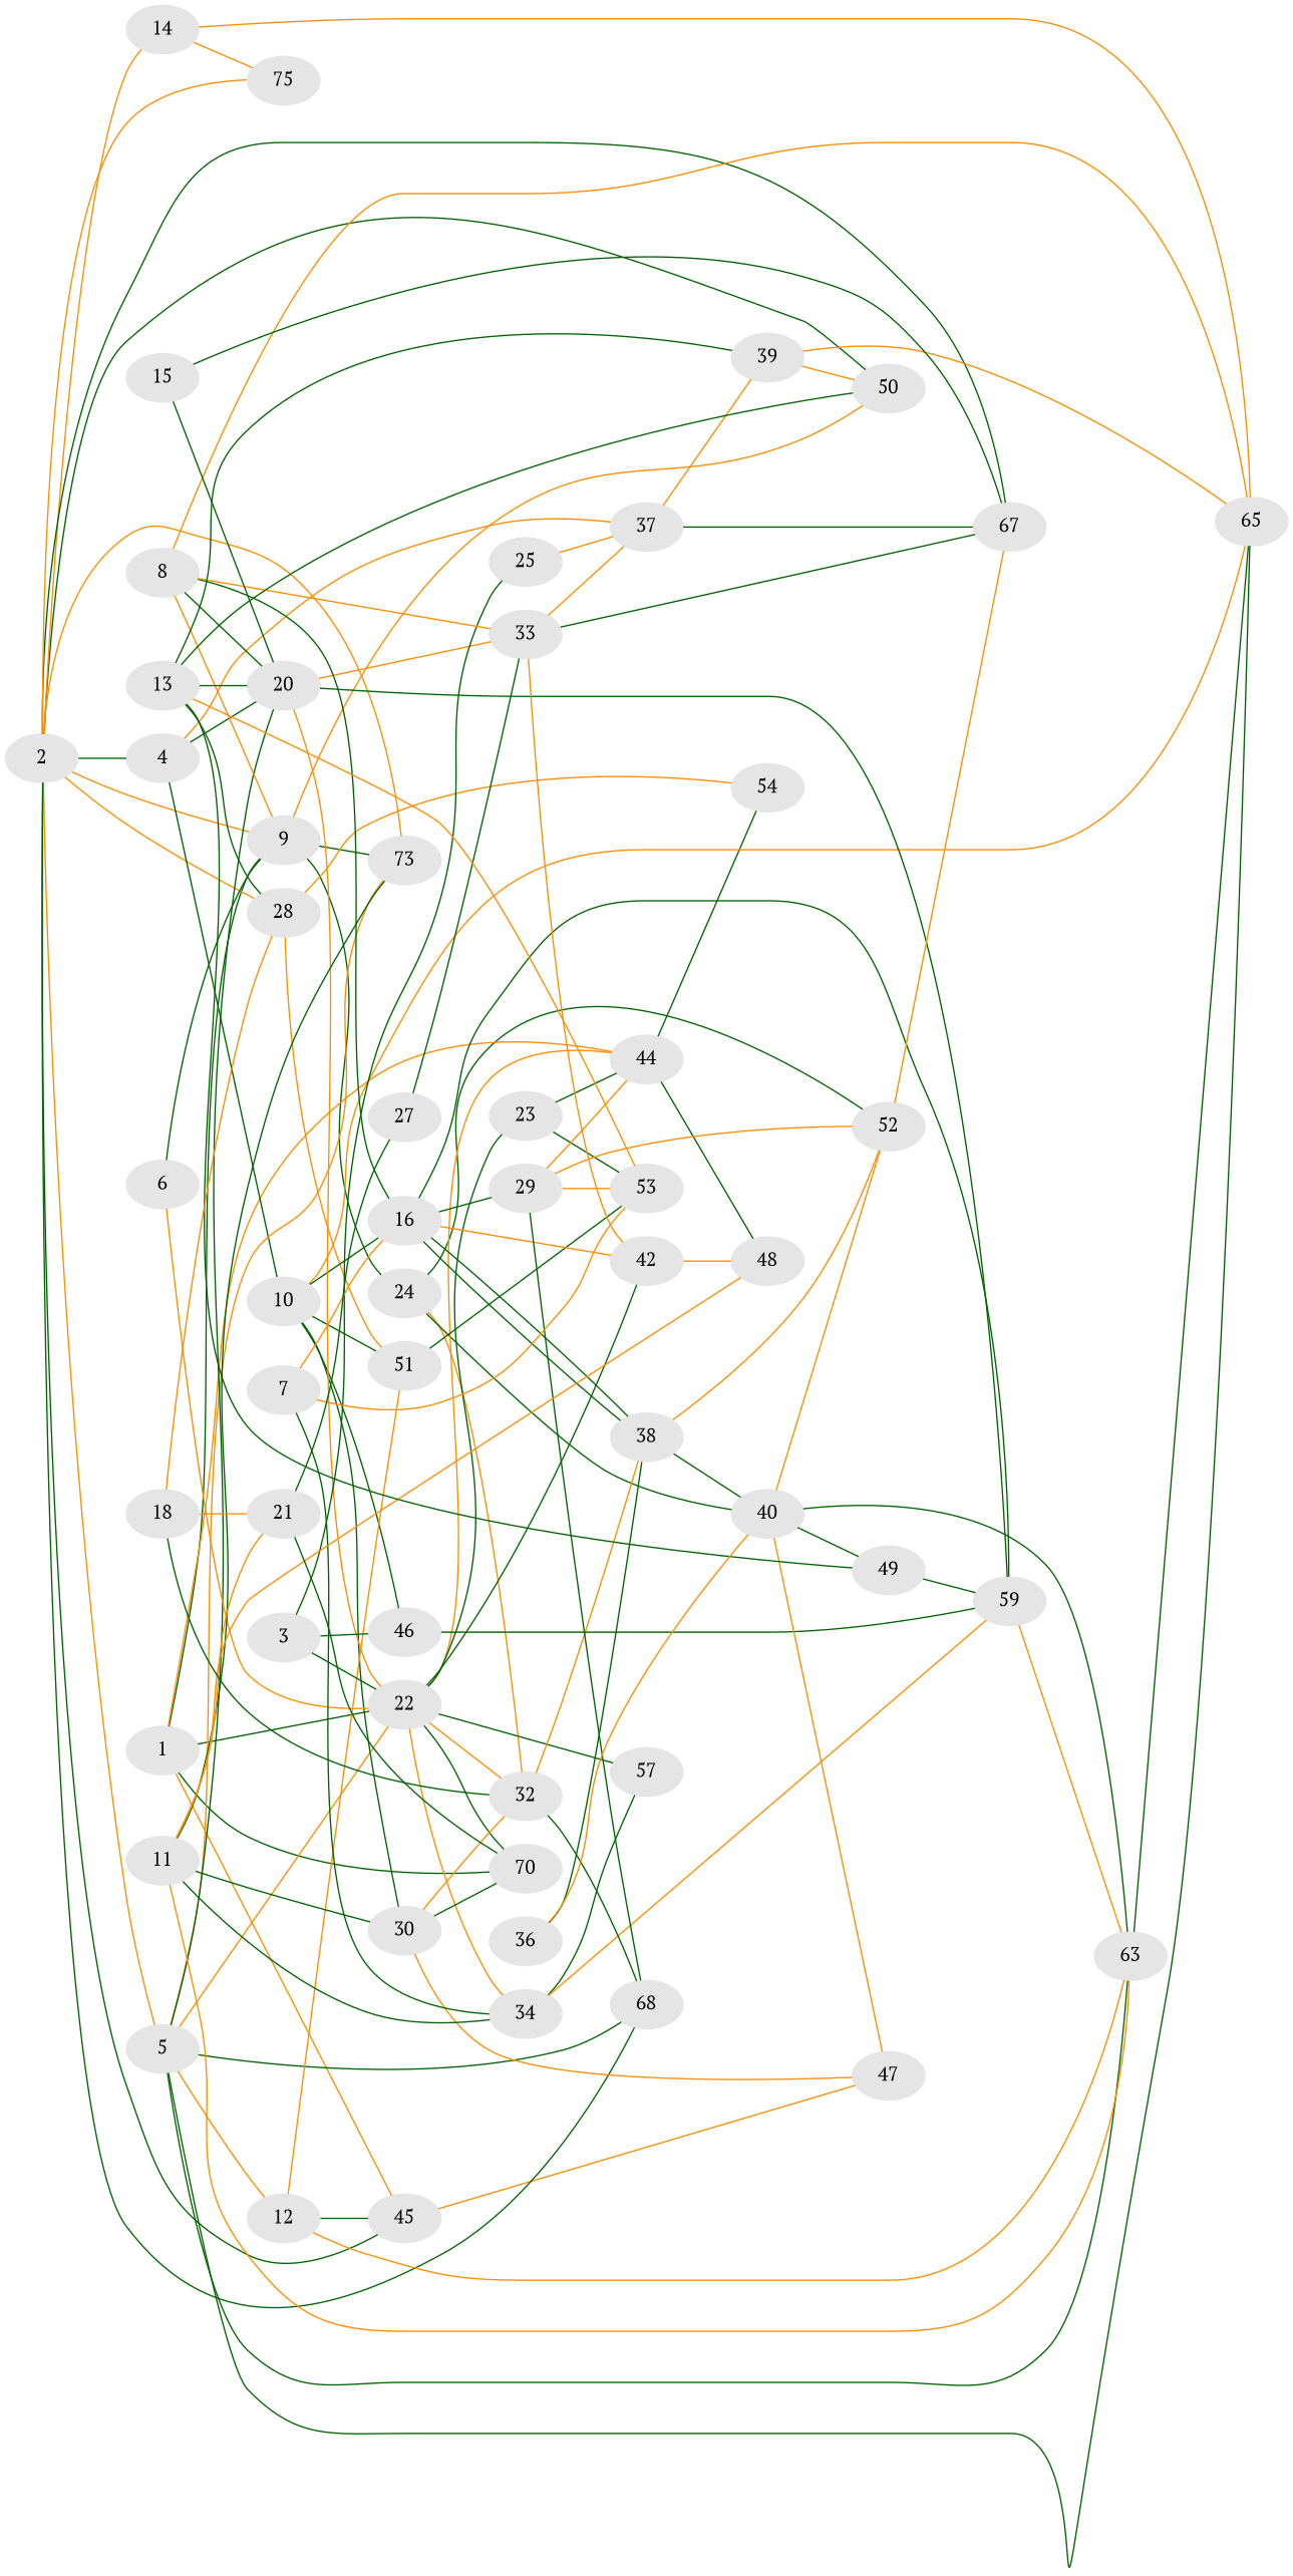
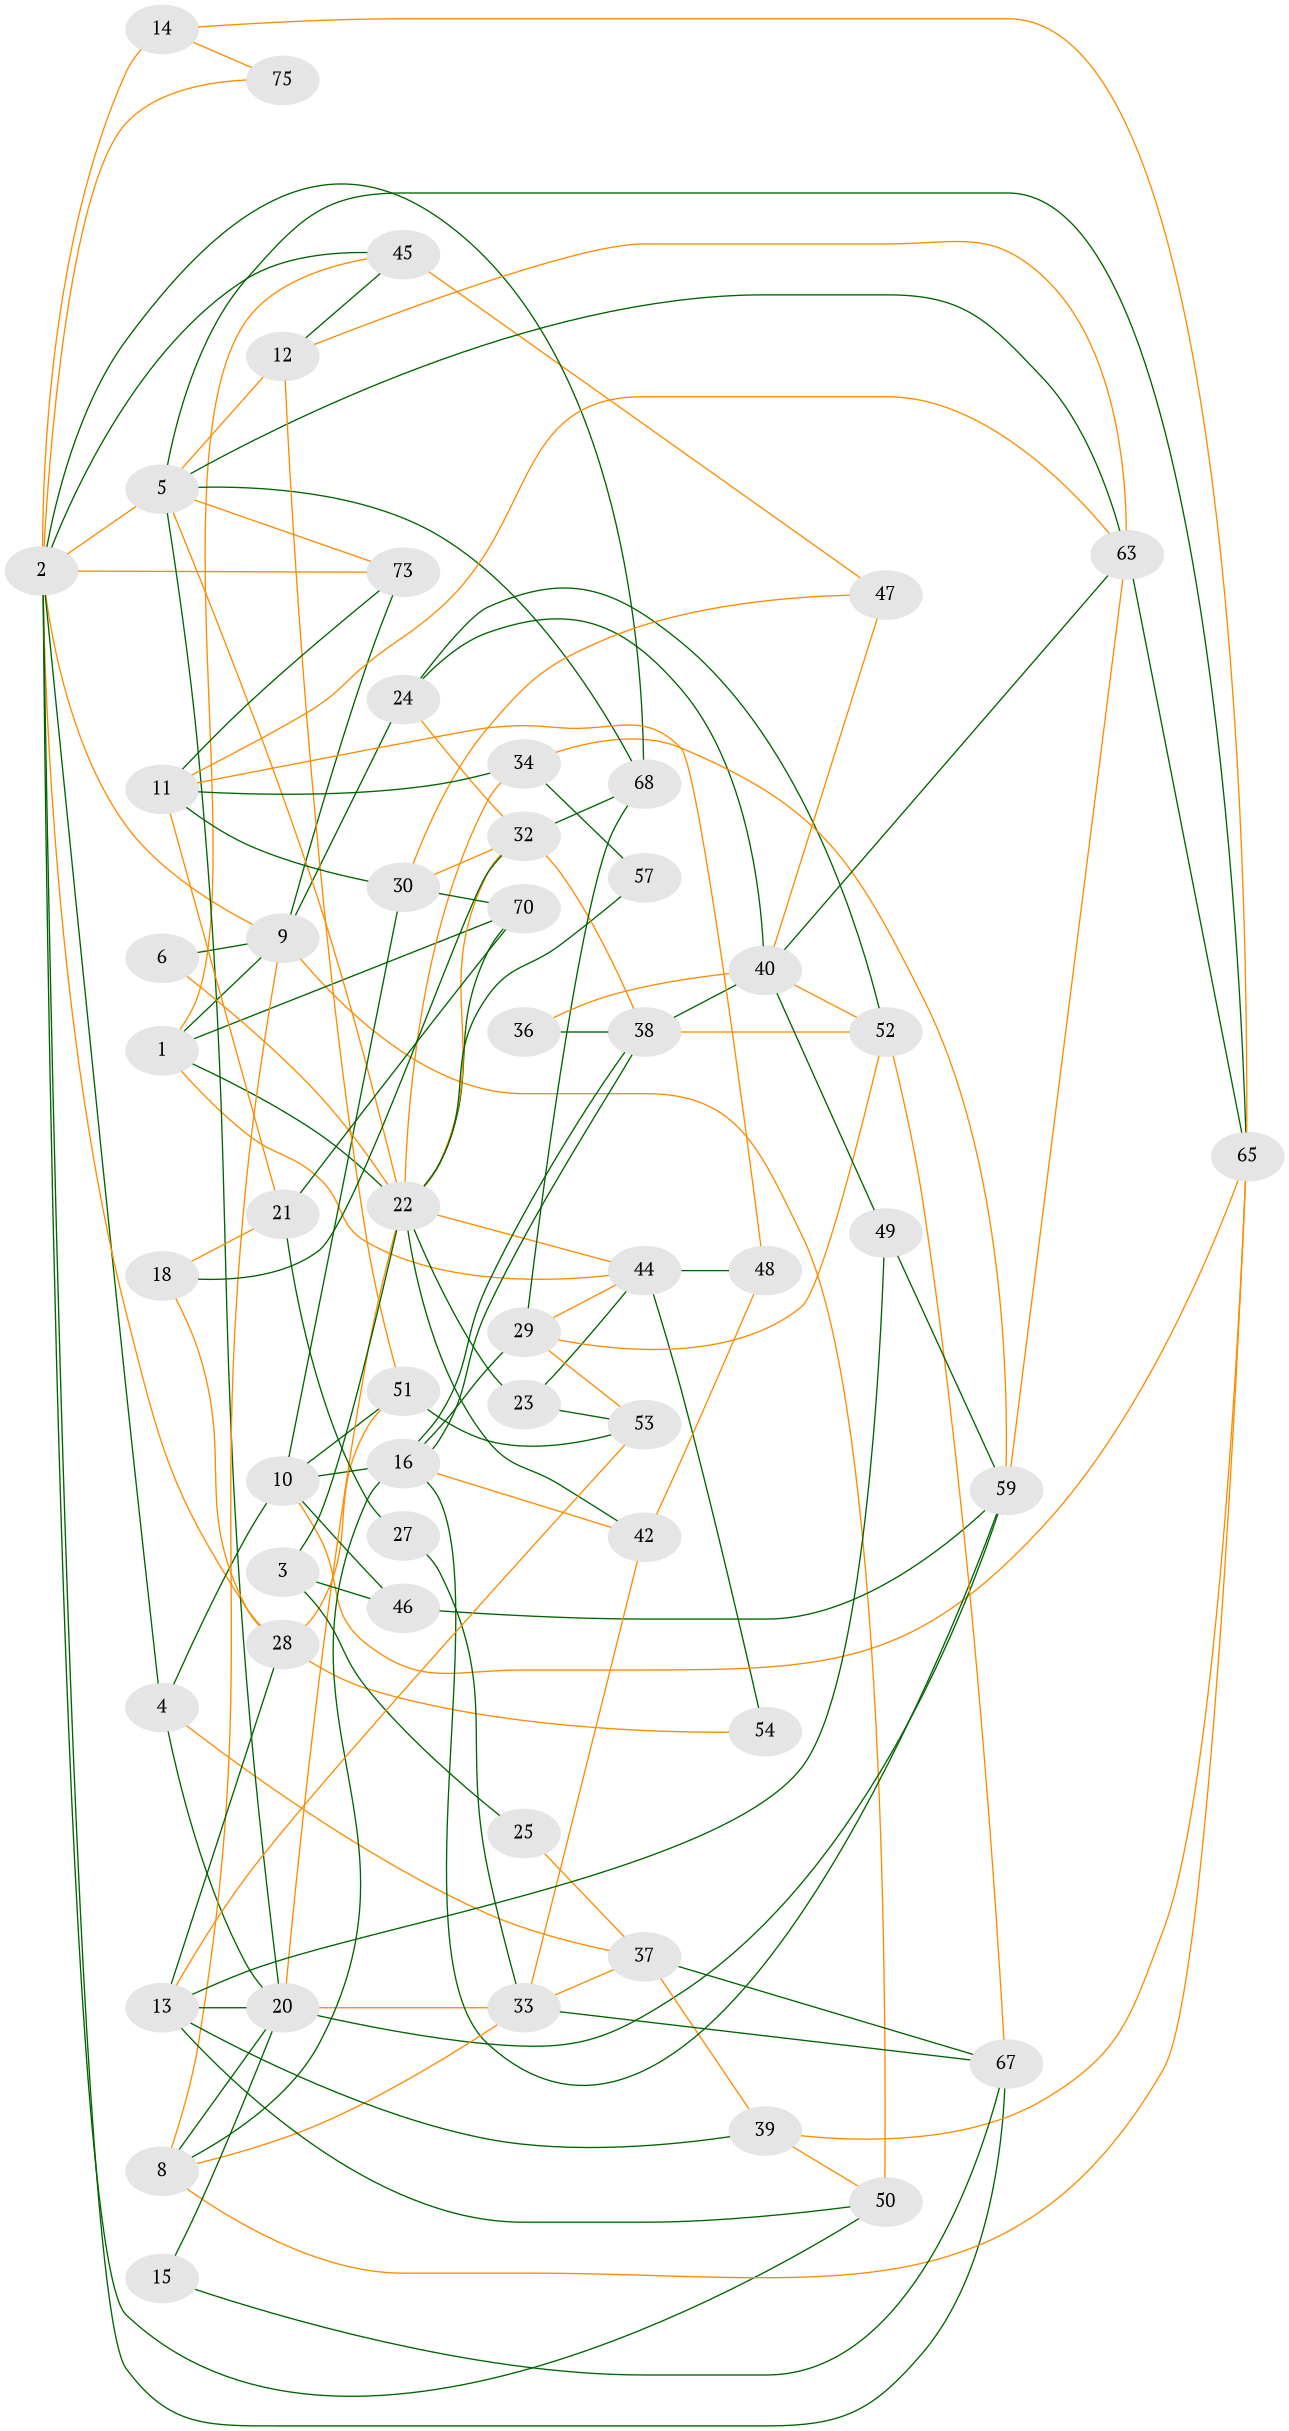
  graph {
    fontname="PT Serif"
    rankdir=LR
    node [color=gray90 fontname="PT Serif" style=filled]
    edge [color=darkgreen fontname="PT Serif"]
    9 [super="+58"]
    50
    73
    24
    1
    22 [super="+55"]
    44 [super="+60"]
    45
    n9 [label=70]
    34 [super="+77"]
    42
    32 [super="+66"]
    23
    57
    48 [super="+70"]
    54
    47
    2 [super="+19"]
    4 [super="+17"]
    5 [super="+41"]
    14
    28 [super="+64"]
    67 [super="+79"]
    68
    75
    10 [super="+26"]
    20 [super="+35"]
    37
    12
    63
    65 [super="+74"]
    51
    3
    25
    46
    59 [super="+61"]
    16 [super="+69"]
    30 [super="+31"]
    33 [super="+72"]
    39
    6
    38 [super="+43"]
    29 [super="+80"]
-   7
    53 [super="+62"]
    8
    40 [super="+71"]
    52
    11 [super="+56"]
    21
    27
    13 [super="+78"]
    49
    15
    18
    36
    9 -- 50 [color=darkorange]
    9 -- 73
    9 -- 24
    24 -- 32 [color=darkorange]
    24 -- 40
    24 -- 52
    1 -- 9
    1 -- 22
    1 -- 44 [color=darkorange]
    1 -- 45 [color=darkorange]
    1 -- n9
    22 -- 44 [color=darkorange]
    22 -- n9
    22 -- 34 [color=darkorange]
    22 -- 42
    22 -- 32 [color=darkorange]
    22 -- 23
    22 -- 57
    44 -- 48
    44 -- 54
    45 -- 47 [color=darkorange]
    34 -- 57
    34 -- 59 [color=darkorange]
    42 -- 48 [color=darkorange]
    32 -- 68
    32 -- 38 [color=darkorange]
    23 -- 44
    23 -- 53
    2 -- 9 [color=darkorange]
    2 -- 50
    2 -- 73 [color=darkorange]
    2 -- 45
    2 -- 4
    2 -- 5 [color=darkorange]
    2 -- 14 [color=darkorange]
    2 -- 28 [color=darkorange]
    2 -- 67
    2 -- 68
    2 -- 75 [color=darkorange]
    4 -- 10
    4 -- 20
    4 -- 37 [color=darkorange]
    5 -- 73 [color=darkorange]
    5 -- 22 [color=darkorange]
    5 -- 68
    5 -- 20
    5 -- 12 [color=darkorange]
    5 -- 63
    5 -- 65
    14 -- 75 [color=darkorange]
    14 -- 65 [color=darkorange]
    28 -- 54 [color=darkorange]
    28 -- 51 [color=darkorange]
    10 -- 65 [color=darkorange]
    10 -- 51
    10 -- 46
    10 -- 16
    10 -- 30
    20 -- 22 [color=darkorange]
    20 -- 59
    20 -- 33 [color=darkorange]
    37 -- 67
    37 -- 39 [color=darkorange]
    12 -- 45
    12 -- 63 [color=darkorange]
    12 -- 51 [color=darkorange]
    63 -- 65
    51 -- 53
    3 -- 22
    3 -- 25
    3 -- 46
    25 -- 37 [color=darkorange]
    46 -- 59
    59 -- 63 [color=darkorange]
    16 -- 42 [color=darkorange]
    16 -- 59
    16 -- 38
    16 -- 38
    16 -- 29
    30 -- n9
    30 -- 32 [color=darkorange]
    30 -- 47 [color=darkorange]
    33 -- 42 [color=darkorange]
    33 -- 67
    33 -- 37 [color=darkorange]
    39 -- 50 [color=darkorange]
    39 -- 65 [color=darkorange]
    6 -- 9
    6 -- 22 [color=darkorange]
    38 -- 40
    38 -- 52 [color=darkorange]
    29 -- 44 [color=darkorange]
    29 -- 68
    29 -- 53 [color=darkorange]
    29 -- 52 [color=darkorange]
-   7 -- 34
-   7 -- 16 [color=darkorange]
-   7 -- 53 [color=darkorange]
    8 -- 9 [color=darkorange]
    8 -- 20
    8 -- 65 [color=darkorange]
    8 -- 16
    8 -- 33 [color=darkorange]
    40 -- 47 [color=darkorange]
    40 -- 63
    40 -- 52 [color=darkorange]
    40 -- 49 [weight=2]
    52 -- 67 [color=darkorange]
    11 -- 73
    11 -- 34
    11 -- 48 [color=darkorange]
    11 -- 63 [color=darkorange]
    11 -- 30
    11 -- 21 [color=darkorange]
    21 -- n9
    21 -- 27
    27 -- 33
    13 -- 50
    13 -- 28
    13 -- 20 [weight=2]
    13 -- 39
    13 -- 53 [color=darkorange]
    13 -- 49
    49 -- 59
    15 -- 67
    15 -- 20
    18 -- 32
    18 -- 28 [color=darkorange]
    18 -- 21 [color=darkorange]
    36 -- 38
    36 -- 40 [color=darkorange]
  }
